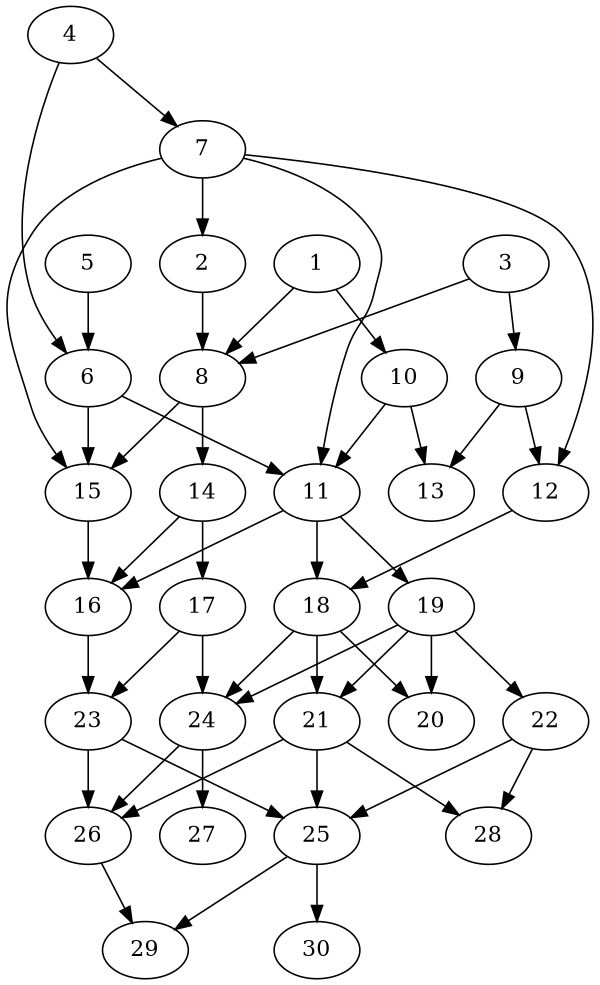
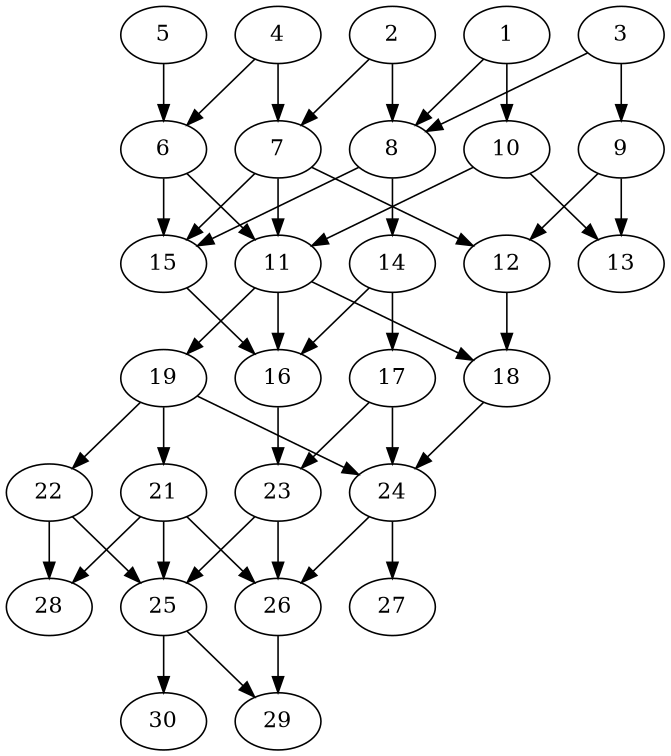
  digraph {
    node [alpha=0.15]
    1 [alpha=0.20 expect_size=19232768]
    8 [alpha=0.13 expect_size=15024128]
    10 [alpha=0.01 expect_size=8902656]
    15 [alpha=0.02 expect_size=51521536]
    14 [alpha=0.04 expect_size=17145856]
    11 [alpha=0.20 expect_size=33619968]
    13 [expect_size=35863552]
    16 [alpha=0.07 expect_size=20378624]
    17 [alpha=0.14 expect_size=10806272]
    18 [alpha=0.03 expect_size=21470208]
    19 [alpha=0.05 expect_size=51380224]
    2 [alpha=0.01 expect_size=33385472]
    7 [alpha=0.05 expect_size=40840192]
    12 [alpha=0.17 expect_size=33088512]
    3 [alpha=0.12 expect_size=16610304]
    9 [alpha=0.11 expect_size=42583040]
    4 [expect_size=8433664]
    6 [alpha=0.16 expect_size=15129600]
    5 [alpha=0.07 expect_size=29773824]
    23 [alpha=0.13 expect_size=23813120]
    24 [alpha=0.12 expect_size=12925952]
-   20 [alpha=0.00 expect_size=30426112]
    21 [alpha=0.02 expect_size=32512000]
    22 [expect_size=31959040]
    25 [alpha=0.02 expect_size=22386688]
    26 [expect_size=26360832]
    27 [alpha=0.04 expect_size=42502144]
    28 [alpha=0.17 expect_size=27919360]
    29 [alpha=0.06 expect_size=34417664]
    30 [alpha=0.17 expect_size=46757888]
    1 -> 8
    1 -> 10
    8 -> 15
    8 -> 14
    10 -> 11
    10 -> 13
    15 -> 16
    14 -> 16
    14 -> 17
    11 -> 16
    11 -> 18
    11 -> 19
    16 -> 23
    17 -> 23
    17 -> 24
    18 -> 24
-   18 -> 20
-   18 -> 21
    19 -> 24
-   19 -> 20
    19 -> 21
    19 -> 22
    2 -> 8
-   7 -> 2
+   2 -> 7
    7 -> 15
    7 -> 11
    7 -> 12
    12 -> 18
    3 -> 8
    3 -> 9
    9 -> 13
    9 -> 12
    4 -> 7
    4 -> 6
    6 -> 15
    6 -> 11
    5 -> 6
    23 -> 25
    23 -> 26
    24 -> 26
    24 -> 27
    21 -> 25
    21 -> 26
    21 -> 28
    22 -> 25
    22 -> 28
    25 -> 29
    25 -> 30
    26 -> 29
  }
